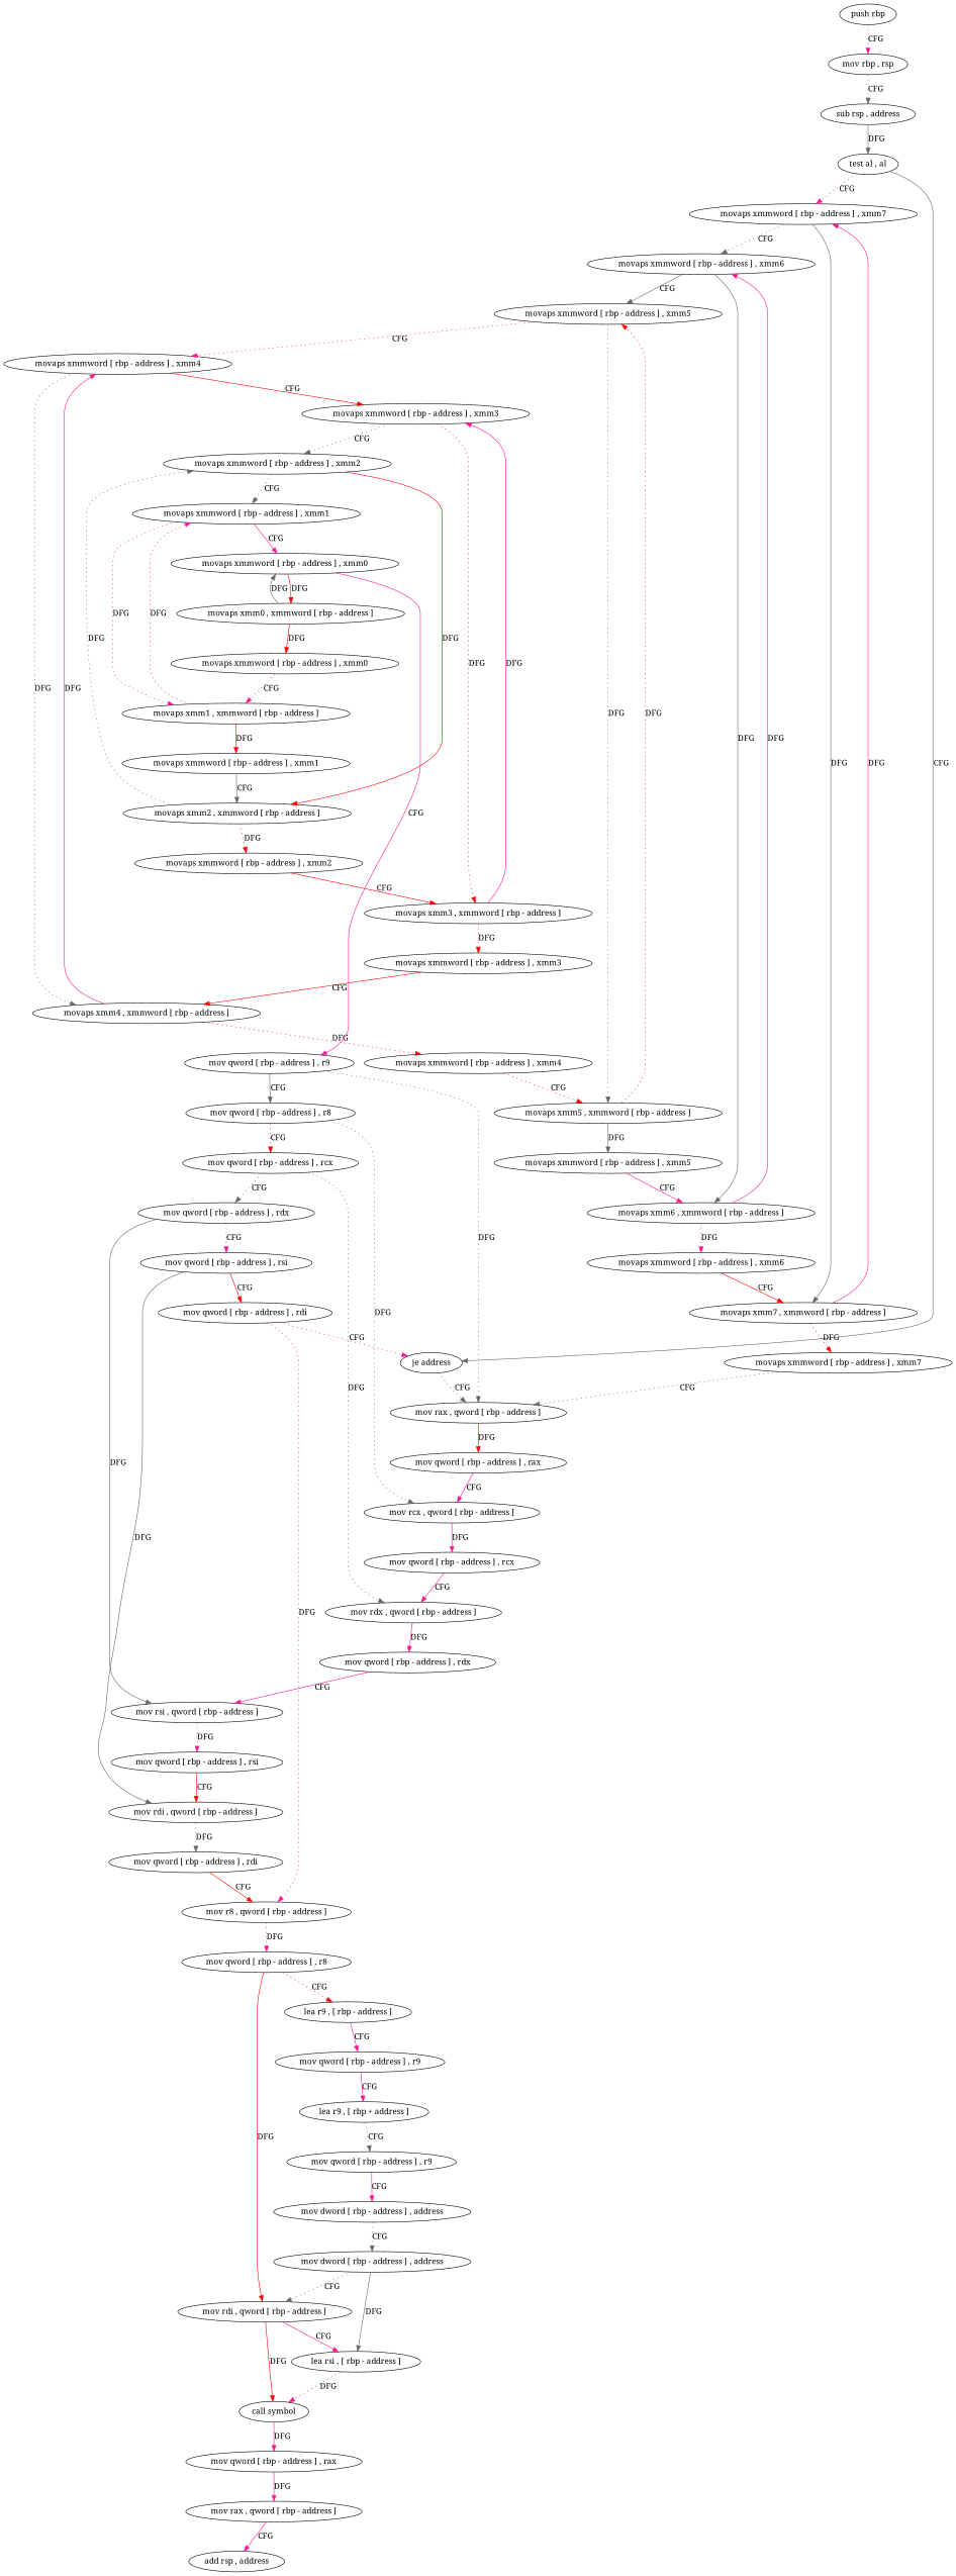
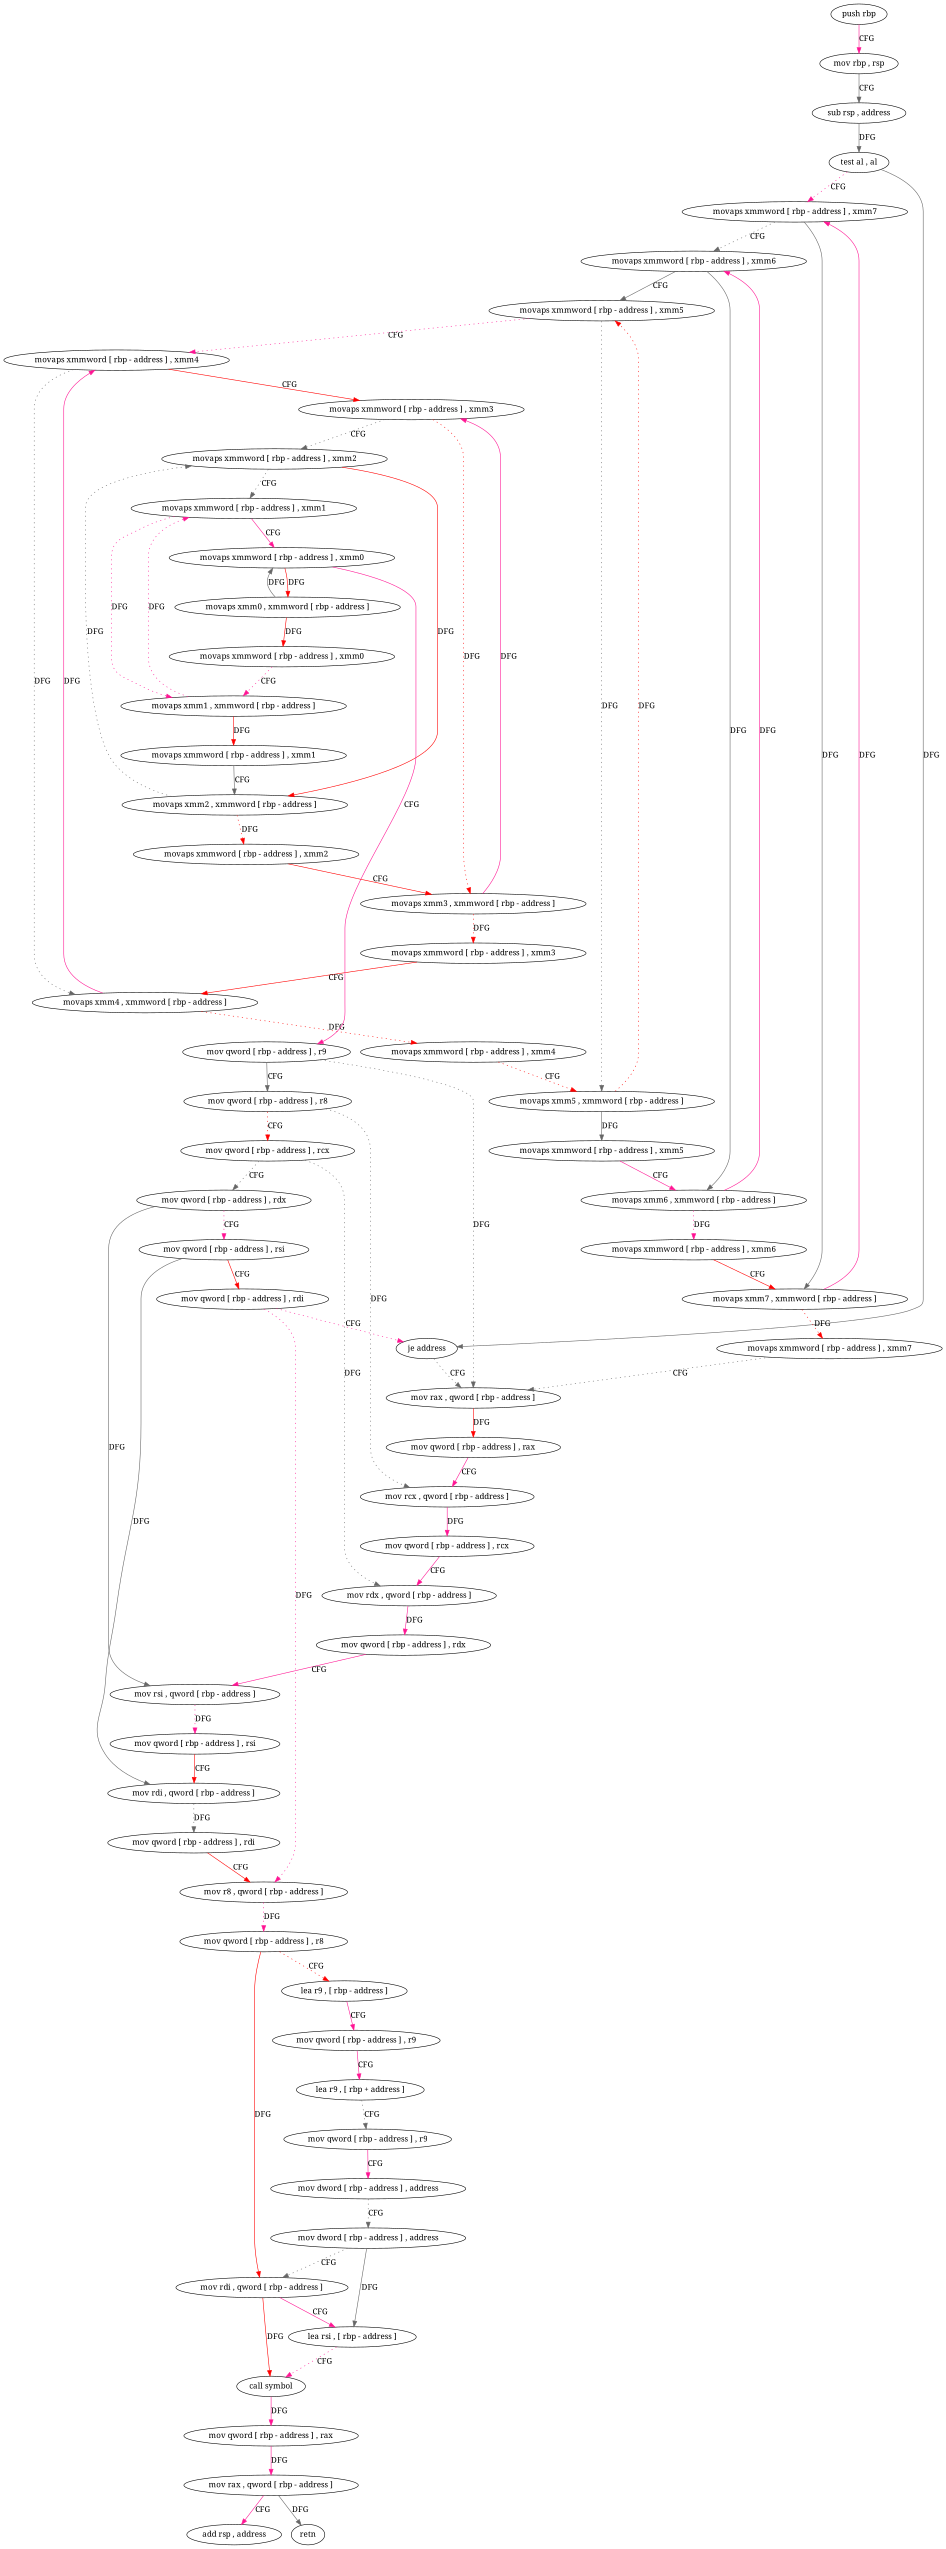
  digraph {
    fontname="Noto Serif"
    node [fontname="Noto Serif"]
    edge [color=deeppink fontname="Noto Serif" style=solid]
    n1 [label="push rbp"]
    n2 [label="mov rbp , rsp"]
    n3 [label="sub rsp , address"]
    n4 [label="test al , al"]
    n5 [label="movaps xmmword [ rbp - address ] , xmm7"]
    n6 [label="je address"]
    n7 [label="movaps xmmword [ rbp - address ] , xmm6"]
    n8 [label="movaps xmm7 , xmmword [ rbp - address ]"]
    n9 [label="mov rax , qword [ rbp - address ]"]
    n10 [label="movaps xmmword [ rbp - address ] , xmm5"]
    n11 [label="movaps xmm6 , xmmword [ rbp - address ]"]
    n12 [label="movaps xmmword [ rbp - address ] , xmm7"]
    n13 [label="movaps xmmword [ rbp - address ] , xmm4"]
    n14 [label="movaps xmm5 , xmmword [ rbp - address ]"]
    n15 [label="movaps xmmword [ rbp - address ] , xmm6"]
    n16 [label="movaps xmmword [ rbp - address ] , xmm3"]
    n17 [label="movaps xmm4 , xmmword [ rbp - address ]"]
    n18 [label="movaps xmmword [ rbp - address ] , xmm5"]
    n19 [label="movaps xmmword [ rbp - address ] , xmm2"]
    n20 [label="movaps xmm3 , xmmword [ rbp - address ]"]
    n21 [label="movaps xmmword [ rbp - address ] , xmm4"]
    n22 [label="movaps xmmword [ rbp - address ] , xmm1"]
    n23 [label="movaps xmm2 , xmmword [ rbp - address ]"]
    n24 [label="movaps xmmword [ rbp - address ] , xmm3"]
    n25 [label="movaps xmmword [ rbp - address ] , xmm0"]
    n26 [label="movaps xmm1 , xmmword [ rbp - address ]"]
    n27 [label="movaps xmmword [ rbp - address ] , xmm2"]
    n28 [label="mov qword [ rbp - address ] , r9"]
    n29 [label="movaps xmm0 , xmmword [ rbp - address ]"]
    n30 [label="movaps xmmword [ rbp - address ] , xmm1"]
    n31 [label="mov qword [ rbp - address ] , r8"]
    n32 [label="movaps xmmword [ rbp - address ] , xmm0"]
    n33 [label="mov qword [ rbp - address ] , rcx"]
    n34 [label="mov rcx , qword [ rbp - address ]"]
    n35 [label="mov qword [ rbp - address ] , rax"]
    n36 [label="mov qword [ rbp - address ] , rdx"]
    n37 [label="mov rdx , qword [ rbp - address ]"]
    n38 [label="mov qword [ rbp - address ] , rcx"]
    n39 [label="mov qword [ rbp - address ] , rsi"]
    n40 [label="mov rsi , qword [ rbp - address ]"]
    n41 [label="mov qword [ rbp - address ] , rdx"]
    n42 [label="mov qword [ rbp - address ] , rdi"]
    n43 [label="mov rdi , qword [ rbp - address ]"]
    n44 [label="mov qword [ rbp - address ] , rsi"]
    n45 [label="mov r8 , qword [ rbp - address ]"]
    n46 [label="mov qword [ rbp - address ] , rdi"]
    n47 [label="mov qword [ rbp - address ] , r8"]
    n48 [label="lea r9 , [ rbp - address ]"]
    n49 [label="mov rdi , qword [ rbp - address ]"]
    n50 [label="mov qword [ rbp - address ] , r9"]
    n51 [label="lea rsi , [ rbp - address ]"]
    n52 [label="call symbol"]
    n53 [label="lea r9 , [ rbp + address ]"]
    n54 [label="mov qword [ rbp - address ] , r9"]
    n55 [label="mov dword [ rbp - address ] , address"]
    n56 [label="mov dword [ rbp - address ] , address"]
    n57 [label="mov qword [ rbp - address ] , rax"]
    n58 [label="mov rax , qword [ rbp - address ]"]
    n59 [label="add rsp , address"]
-   n1 -> n2 [label=CFG style=dotted]
-   n2 -> n3 [color=gray40 label=CFG style=dotted]
+   n60 [label=retn]
+   n1 -> n2 [label=CFG]
+   n2 -> n3 [color=gray40 label=CFG]
    n3 -> n4 [color=gray40 label=DFG]
    n4 -> n5 [label=CFG style=dotted]
-   n4 -> n6 [color=gray40 label=CFG]
+   n4 -> n6 [color=gray40 label=DFG]
    n5 -> n7 [color=gray40 label=CFG style=dotted]
    n5 -> n8 [color=gray40 label=DFG]
    n6 -> n9 [color=gray40 label=CFG style=dotted]
    n7 -> n10 [color=gray40 label=CFG]
    n7 -> n11 [color=gray40 label=DFG]
    n8 -> n5 [label=DFG]
    n8 -> n12 [color=red label=DFG style=dotted]
    n9 -> n35 [color=red label=DFG]
    n10 -> n13 [label=CFG style=dotted]
    n10 -> n14 [color=gray40 label=DFG style=dotted]
    n11 -> n7 [label=DFG]
    n11 -> n15 [label=DFG style=dotted]
    n12 -> n9 [color=gray40 label=CFG style=dotted]
    n13 -> n16 [color=red label=CFG]
    n13 -> n17 [color=gray40 label=DFG style=dotted]
    n14 -> n10 [color=red label=DFG style=dotted]
    n14 -> n18 [color=gray40 label=DFG]
    n15 -> n8 [color=red label=CFG]
    n16 -> n19 [color=gray40 label=CFG style=dotted]
    n16 -> n20 [color=red label=DFG style=dotted]
    n17 -> n13 [label=DFG]
    n17 -> n21 [color=red label=DFG style=dotted]
    n18 -> n11 [label=CFG]
    n19 -> n22 [color=gray40 label=CFG style=dotted]
    n19 -> n23 [color=red label=DFG]
    n20 -> n16 [label=DFG]
    n20 -> n24 [color=red label=DFG style=dotted]
    n21 -> n14 [color=red label=CFG style=dotted]
    n22 -> n25 [label=CFG]
    n22 -> n26 [label=DFG style=dotted]
    n23 -> n19 [color=gray40 label=DFG style=dotted]
    n23 -> n27 [color=red label=DFG style=dotted]
    n24 -> n17 [color=red label=CFG]
    n25 -> n28 [label=CFG]
    n25 -> n29 [color=red label=DFG]
    n26 -> n22 [label=DFG style=dotted]
    n26 -> n30 [color=red label=DFG]
    n27 -> n20 [color=red label=CFG]
    n28 -> n9 [color=gray40 label=DFG style=dotted]
    n28 -> n31 [color=gray40 label=CFG]
    n29 -> n25 [color=gray40 label=DFG]
    n29 -> n32 [color=red label=DFG]
    n30 -> n23 [color=gray40 label=CFG]
    n31 -> n33 [color=red label=CFG style=dotted]
    n31 -> n34 [color=gray40 label=DFG style=dotted]
    n32 -> n26 [label=CFG style=dotted]
    n33 -> n36 [color=gray40 label=CFG style=dotted]
    n33 -> n37 [color=gray40 label=DFG style=dotted]
    n34 -> n38 [label=DFG]
    n35 -> n34 [label=CFG]
    n36 -> n39 [label=CFG style=dotted]
    n36 -> n40 [color=gray40 label=DFG]
    n37 -> n41 [label=DFG]
    n38 -> n37 [label=CFG]
    n39 -> n42 [color=red label=CFG]
    n39 -> n43 [color=gray40 label=DFG]
    n40 -> n44 [label=DFG style=dotted]
    n41 -> n40 [label=CFG]
    n42 -> n6 [label=CFG style=dotted]
    n42 -> n45 [label=DFG style=dotted]
    n43 -> n46 [color=gray40 label=DFG style=dotted]
    n44 -> n43 [color=red label=CFG]
    n45 -> n47 [label=DFG style=dotted]
    n46 -> n45 [color=red label=CFG]
    n47 -> n48 [color=red label=CFG style=dotted]
    n47 -> n49 [color=red label=DFG]
    n48 -> n50 [label=CFG]
    n49 -> n51 [label=CFG]
    n49 -> n52 [color=red label=DFG]
    n50 -> n53 [label=CFG]
-   n51 -> n52 [label=DFG style=dotted]
+   n51 -> n52 [label=CFG style=dotted]
    n52 -> n57 [label=DFG]
    n53 -> n54 [color=gray40 label=CFG style=dotted]
    n54 -> n55 [label=CFG]
    n55 -> n56 [color=gray40 label=CFG style=dotted]
    n56 -> n49 [color=gray40 label=CFG style=dotted]
    n56 -> n51 [color=gray40 label=DFG]
    n57 -> n58 [label=DFG]
    n58 -> n59 [label=CFG]
+   n58 -> n60 [color=gray40 label=DFG]
  }
